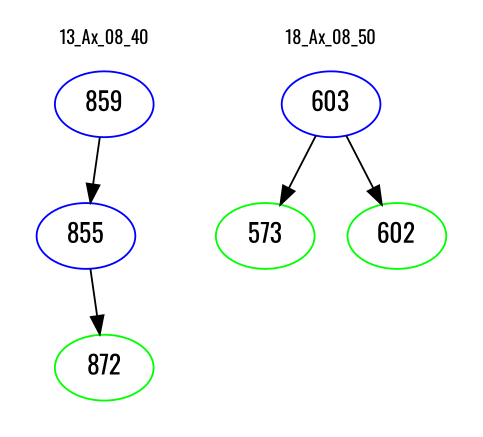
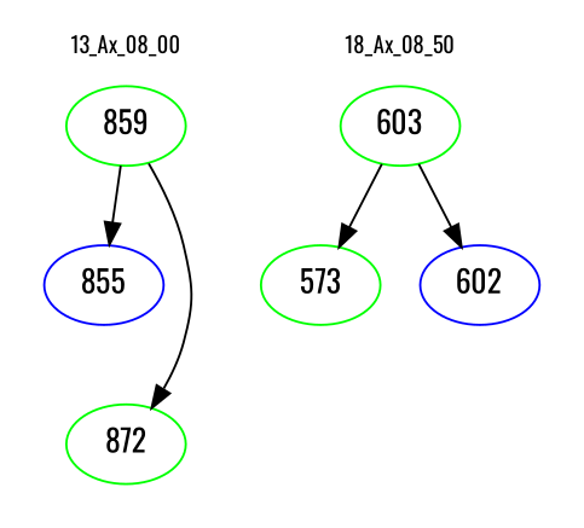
  digraph {
    fontname=Oswald
    node [color=blue fontname=Oswald]
    edge [color=black fontname=Oswald]
-   n1 [label=859]
+   n1 [color=green label=859]
    n2 [label=855]
    n3 [color=green label=872]
-   n4 [label=603]
+   n4 [color=green label=603]
    n5 [color=green label=573]
-   n6 [color=green label=602]
+   n6 [label=602]
    subgraph cluster_1 {
      color=white
      fontsize=10
-     label="13_Ax_08_40"
+     label="13_Ax_08_00"
      n1
      n2
      n3
    }
    subgraph cluster_2 {
      color=white
      fontsize=10
      label="18_Ax_08_50"
      n4
      n5
      n6
    }
    n1 -> n2
-   n2 -> n3
+   n1 -> n3
    n4 -> n5
    n4 -> n6
  }
